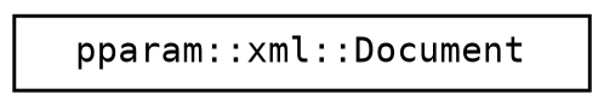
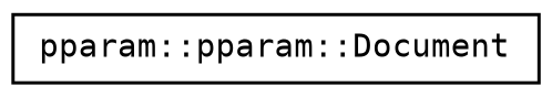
  digraph {
    rankdir=TB
    fontname="DejaVu Sans Mono"
-   n1 [color=black fillcolor=white fontname="DejaVu Sans Mono" fontsize=10 height=0.2 label="pparam::xml::Document" shape=record style=filled width=0.4]
+   n1 [color=black fillcolor=white fontname="DejaVu Sans Mono" fontsize=10 height=0.2 label="pparam::pparam::Document" shape=record style=filled width=0.4]
  }
